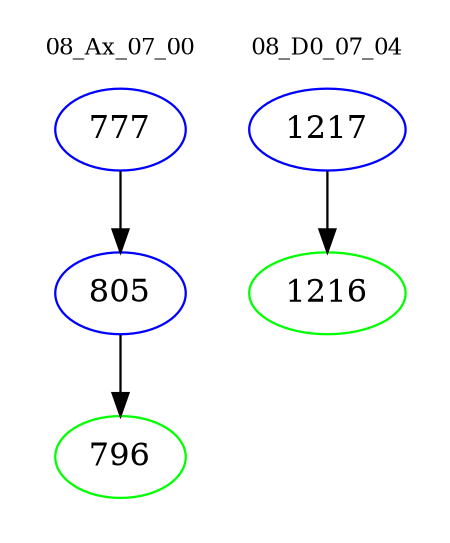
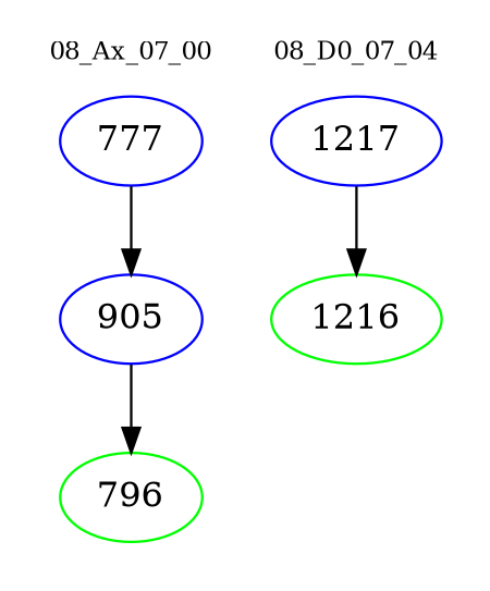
  digraph {
    node [color=blue]
    edge [color=black]
    n1 [label=777]
-   n2 [label=805]
+   n2 [label=905]
    n3 [color=green label=796]
    n4 [label=1217]
    n5 [color=green label=1216]
    subgraph cluster_1 {
      color=white
      fontsize=10
      label="08_Ax_07_00"
      n1
      n2
      n3
    }
    subgraph cluster_2 {
      color=white
      fontsize=10
      label="08_D0_07_04"
      n4
      n5
    }
    n1 -> n2
    n2 -> n3
    n4 -> n5
  }
